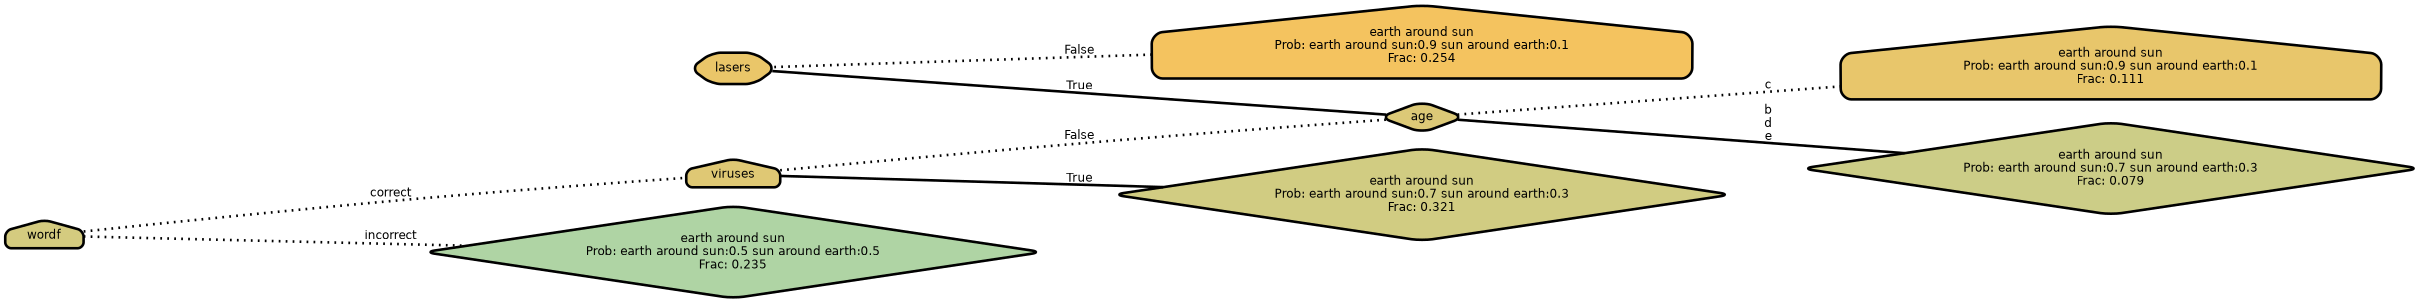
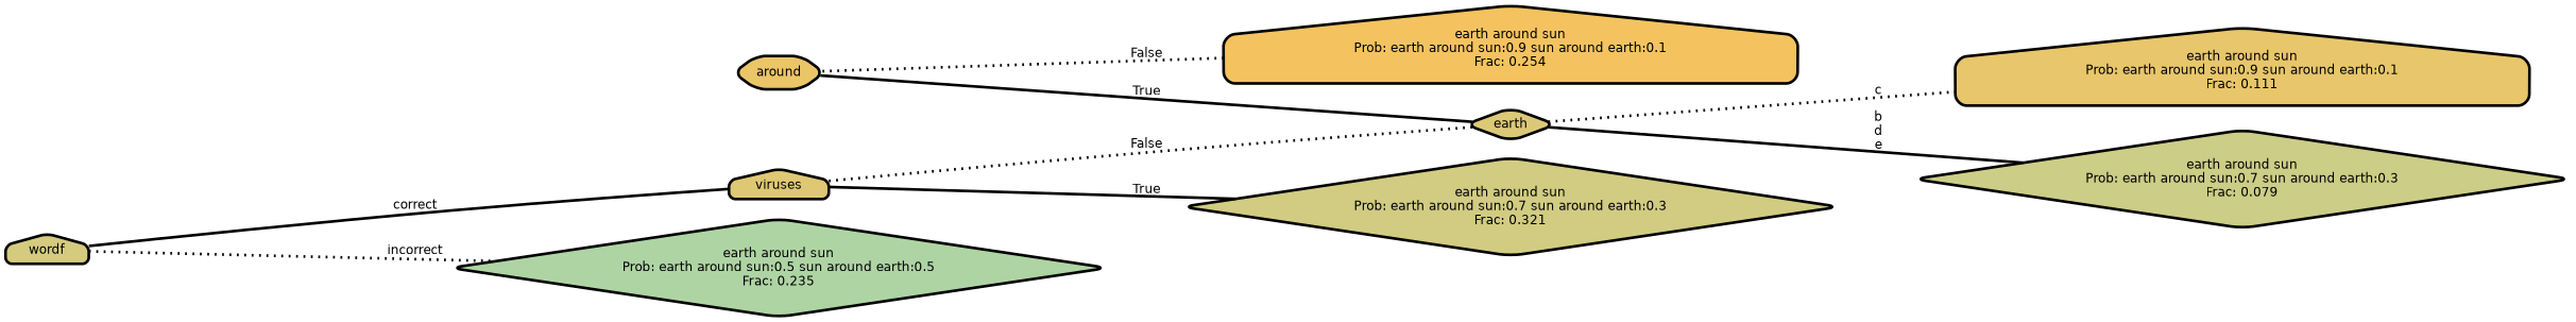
  graph {
    rankdir=LR
    ranksep="0 equally"
    splines=straight
    node [color=black fontcolor=black fontname=helvetica penwidth=3 shape=house style="filled, rounded"]
    edge [color=black fontname=helvetica penwidth=3 style=dotted]
    n1 [fillcolor="#f4c35f" label="earth around sun\nProb: earth around sun:0.9 sun around earth:0.1\nFrac: 0.254"]
-   n2 [fillcolor="#eac669" label=lasers shape=hexagon]
-   n3 [fillcolor="#dcc977" label=age shape=diamond]
+   n2 [fillcolor="#eac669" label=around shape=hexagon]
+   n3 [fillcolor="#dcc977" label=earth shape=diamond]
    n4 [fillcolor="#e8c66b" label="earth around sun\nProb: earth around sun:0.9 sun around earth:0.1\nFrac: 0.111"]
    n5 [fillcolor="#cccd87" label="earth around sun\nProb: earth around sun:0.7 sun around earth:0.3\nFrac: 0.079" shape=diamond]
    n6 [fillcolor="#dfc874" label=viruses]
    n7 [fillcolor="#d1cc82" label="earth around sun\nProb: earth around sun:0.7 sun around earth:0.3\nFrac: 0.321" shape=diamond]
    n8 [fillcolor="#d4cb7f" label=wordf]
    n9 [fillcolor="#afd4a4" label="earth around sun\nProb: earth around sun:0.5 sun around earth:0.5\nFrac: 0.235" shape=diamond]
    subgraph sub_1 {
      rank=same
    }
    n2 -- n1 [label=" False"]
    n2 -- n3 [label=" True" style=bold]
    n3 -- n4 [label=" c"]
    n3 -- n5 [label=" b\n d\n e" style=bold]
    n6 -- n3 [label=" False"]
    n6 -- n7 [label=" True" style=bold]
-   n8 -- n6 [label=" correct"]
+   n8 -- n6 [label=" correct" style=bold]
    n8 -- n9 [label=" incorrect"]
  }
